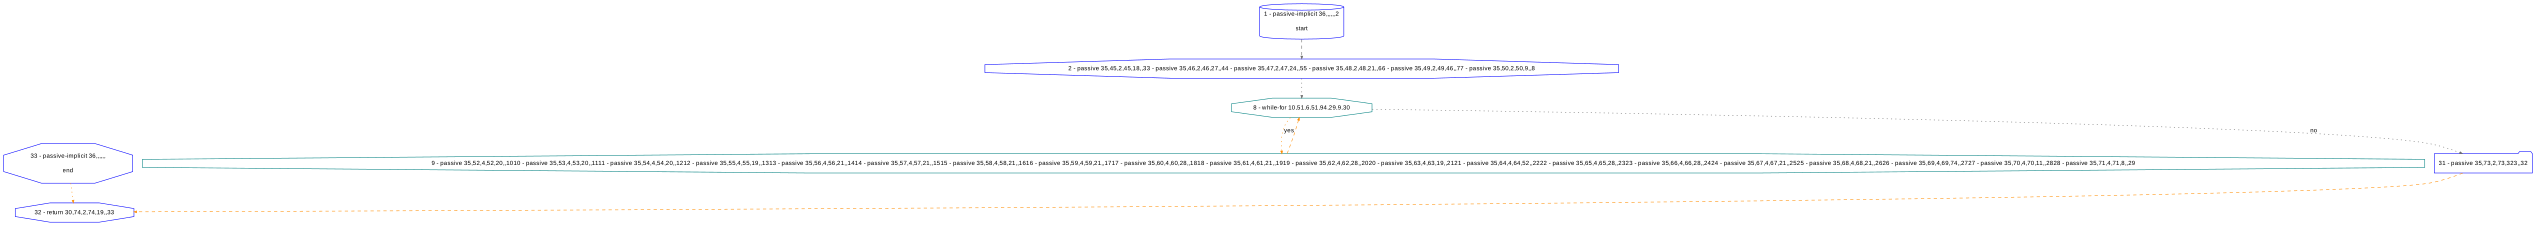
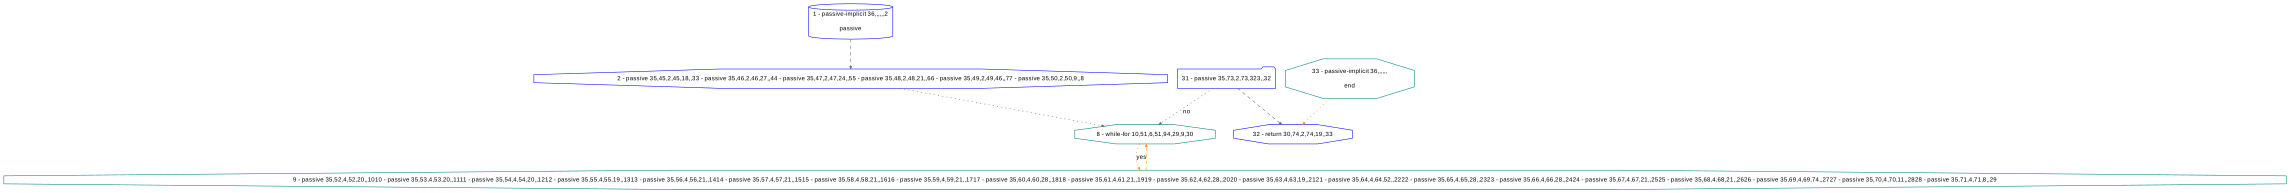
  digraph {
    bgcolor=white
    compound=true
    fillcolor="#FFFFCC"
    fontname=Arial
    fontsize=12
    pack=true
    packmode=clust
    style="rounded,filled"
    node [color=blue compound=true fillcolor="#ffffff" fixedsize=false fontname=Arial fontsize=12 node_initialized=no shape=octagon style=filled]
    edge [arrowhead=normal arrowsize=0.5 arrowtail=none color=gray40 compound=true dir=forward fontcolor=black fontname=Arial fontsize=12 style=dotted]
    n1 [label="2 - passive 35,45,2,45,18,,33 - passive 35,46,2,46,27,,44 - passive 35,47,2,47,24,,55 - passive 35,48,2,48,21,,66 - passive 35,49,2,49,46,,77 - passive 35,50,2,50,9,,8"]
    n2 [color=teal label="8 - while-for 10,51,6,51,94,29,9,30"]
    n3 [color=teal label="9 - passive 35,52,4,52,20,,1010 - passive 35,53,4,53,20,,1111 - passive 35,54,4,54,20,,1212 - passive 35,55,4,55,19,,1313 - passive 35,56,4,56,21,,1414 - passive 35,57,4,57,21,,1515 - passive 35,58,4,58,21,,1616 - passive 35,59,4,59,21,,1717 - passive 35,60,4,60,28,,1818 - passive 35,61,4,61,21,,1919 - passive 35,62,4,62,28,,2020 - passive 35,63,4,63,19,,2121 - passive 35,64,4,64,52,,2222 - passive 35,65,4,65,28,,2323 - passive 35,66,4,66,28,,2424 - passive 35,67,4,67,21,,2525 - passive 35,68,4,68,21,,2626 - passive 35,69,4,69,74,,2727 - passive 35,70,4,70,11,,2828 - passive 35,71,4,71,8,,29"]
    n4 [label="31 - passive 35,73,2,73,323,,32" shape=folder]
-   n5 [label="1 - passive-implicit 36,,,,,,2\n\nstart" shape=cylinder]
+   n5 [label="1 - passive-implicit 36,,,,,,2\n\npassive" shape=cylinder]
    n6 [label="32 - return 30,74,2,74,19,,33"]
-   n7 [label="33 - passive-implicit 36,,,,,,\n\nend"]
+   n7 [color=teal label="33 - passive-implicit 36,,,,,,\n\nend"]
    n1 -> n2
    n2 -> n3 [color=darkorange label=yes]
-   n2 -> n4 [label=no]
+   n4 -> n2 [label=no]
    n3 -> n2 [color=darkorange style=dashed]
-   n4 -> n6 [color=darkorange style=dashed]
+   n4 -> n6 [style=dashed]
    n5 -> n1 [style=dashed]
    n7 -> n6 [color=darkorange]
  }
